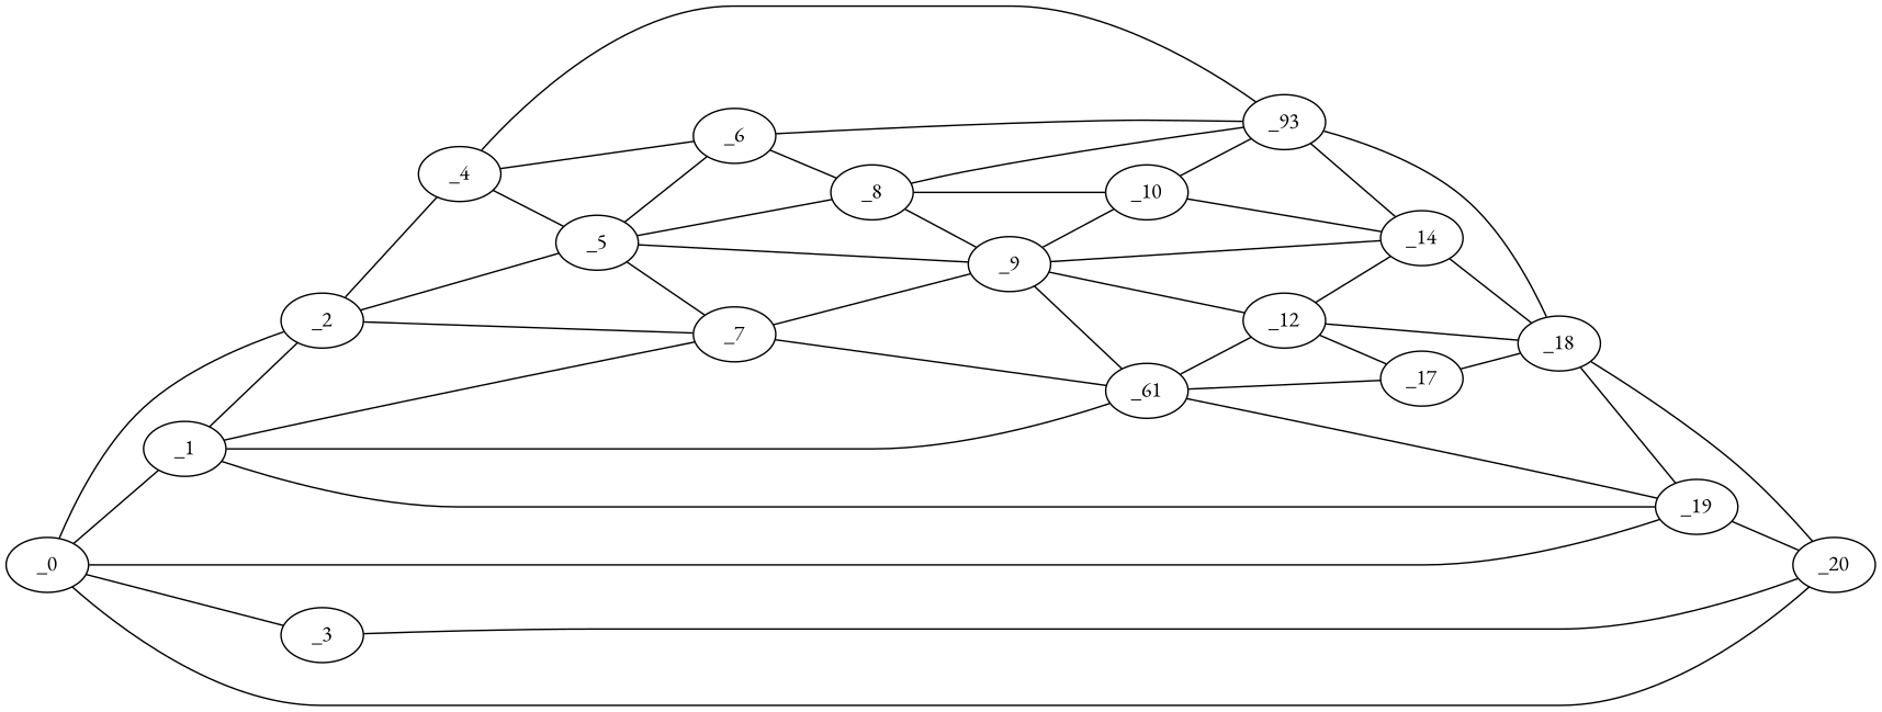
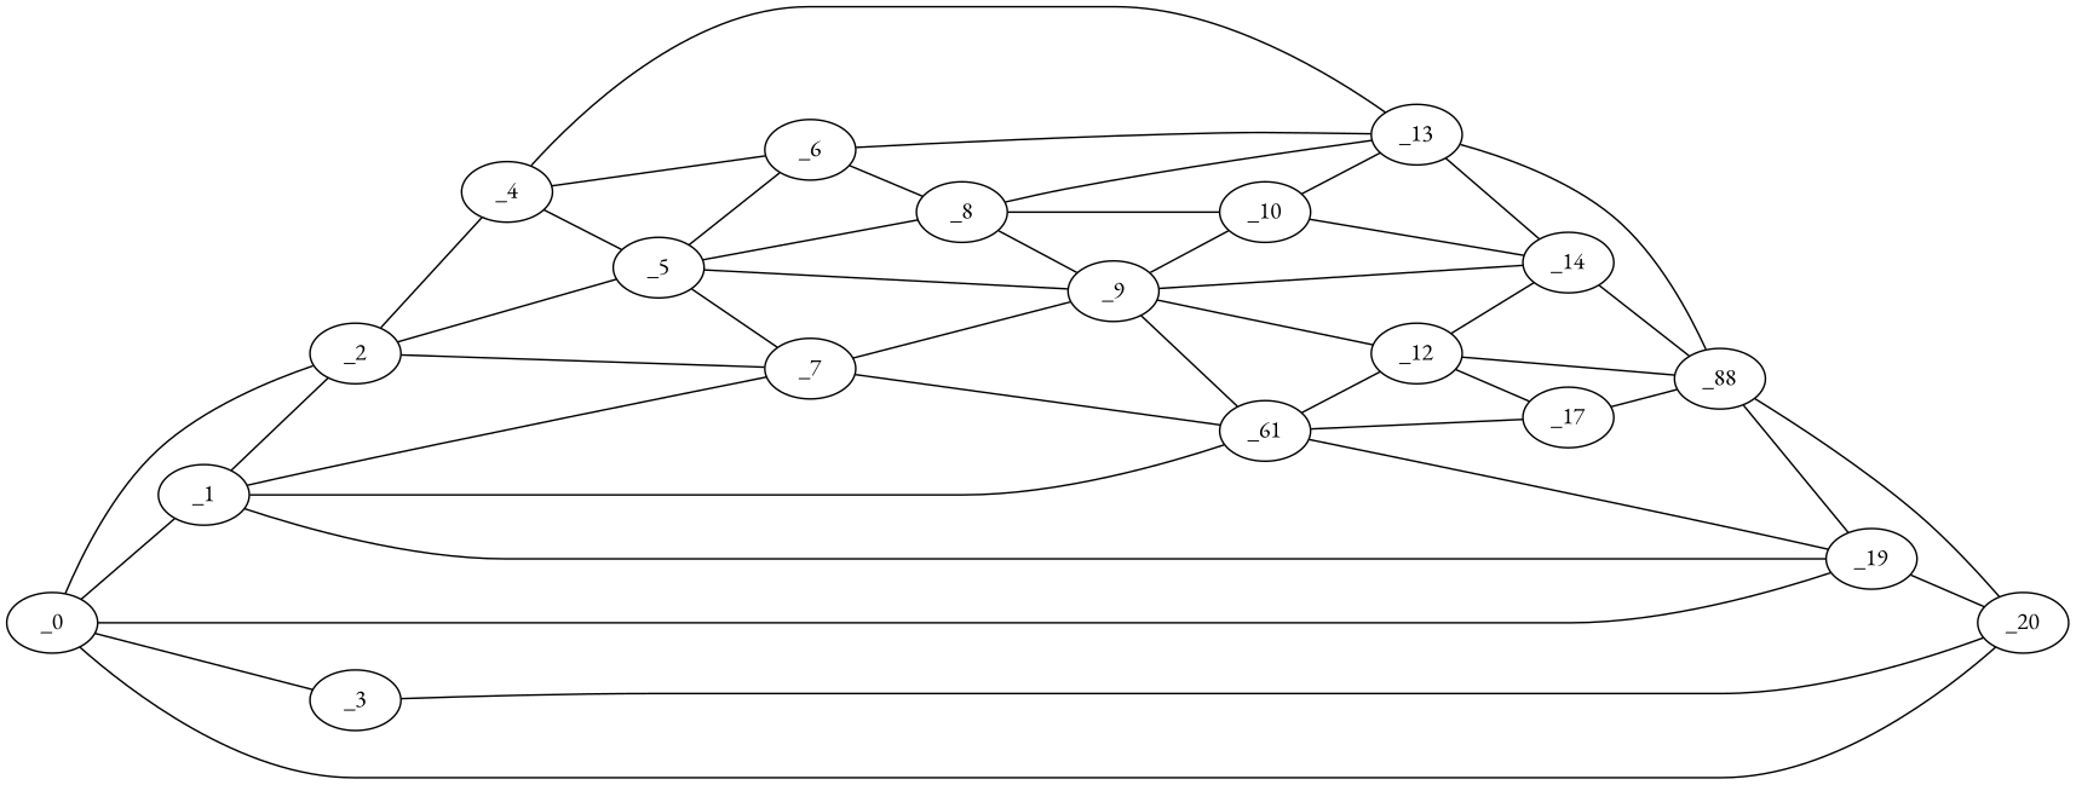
  graph {
    fontname="EB Garamond"
    rankdir=LR
    node [fontname="EB Garamond" x=41 y=59]
    edge [fontname="EB Garamond" valence=2]
    _0 [x=39]
    _1 [y=70]
    _2 [y=77]
    _3 [x=45 y=27]
    _19 [x=94]
    _20 [x=95 y=48]
    _7 [x=53 y=87]
    n8 [label=_61 x=73 y=88]
    _4 [x=47 y=114]
    _5 [x=49 y=97]
    _9 [x=72 y=99]
    _12 [x=78 y=98]
    _17 [x=92 y=77]
    _6 [x=52 y=111]
-   _13 [x=78 y=124 label=_93]
+   _13 [x=78 y=124]
    _8 [x=59 y=109]
    _14 [x=80 y=113]
    _10 [x=72 y=113]
-   _18 [x=93 y=112]
+   _18 [x=93 y=112 label=_88]
    _0 -- _1
    _0 -- _2 [valence=1]
    _0 -- _3 [valence=1]
    _0 -- _19
    _0 -- _20
    _1 -- _2
    _1 -- _19
    _1 -- _7
    _1 -- n8 [valence=1]
    _2 -- _7 [valence=1]
    _2 -- _4 [valence=1]
    _2 -- _5
    _3 -- _20
    _19 -- _20 [valence=1]
    _7 -- n8
    _7 -- _9 [valence=1]
    n8 -- _19 [valence=1]
    n8 -- _12
    n8 -- _17
    _4 -- _5
    _4 -- _6
    _4 -- _13 [valence=1]
    _5 -- _7 [valence=1]
    _5 -- _9
    _5 -- _6
    _5 -- _8 [valence=1]
    _9 -- n8 [valence=1]
    _9 -- _12 [valence=1]
    _9 -- _14
    _9 -- _10
    _12 -- _17
    _12 -- _14
    _12 -- _18
    _17 -- _18
    _6 -- _13
    _6 -- _8
    _13 -- _14
    _13 -- _18 [valence=1]
    _8 -- _9
    _8 -- _13
    _8 -- _10
    _14 -- _18
    _10 -- _13 [valence=1]
    _10 -- _14 [valence=1]
    _18 -- _19 [valence=1]
    _18 -- _20 [valence=1]
  }
